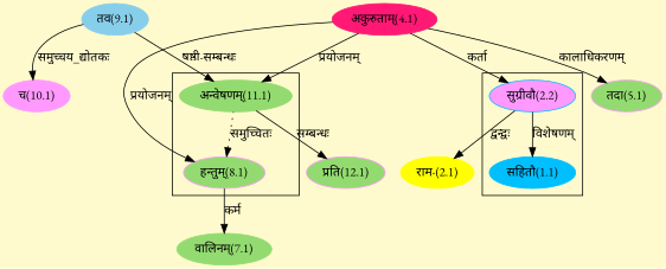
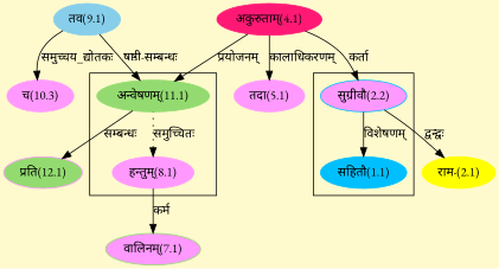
  digraph {
    bgcolor=lemonchiffon1
    compound=true
    fontname="EB Garamond"
    rankdir=BT
    node [color="#FF99FF" fontname="EB Garamond" style=filled]
    edge [dir=back fontname="EB Garamond"]
    n1 [color="#00BFFF" label="सहितौ(1.1)"]
    n2 [color="#00BFFF" fillcolor="#FF99FF" label="सुग्रीवौ(2.2)"]
-   n3 [label="हन्तुम्(8.1)" fillcolor="#93DB70"]
+   n3 [label="हन्तुम्(8.1)"]
    n4 [color="#93DB70" label="अन्वेषणम्(11.1)"]
    n5 [color="#FF1975" label="अकुरुताम्(4.1)"]
    n6 [color="#87CEEB" label="तव(9.1)"]
    n7 [color="#FFFF00" label="राम-(2.1)"]
-   n8 [label="तदा(5.1)" fillcolor="#93DB70"]
-   n9 [color="#93DB70" label="वालिनम्(7.1)"]
-   n10 [label="च(10.1)"]
+   n8 [label="तदा(5.1)"]
+   n9 [color="#93DB70" label="वालिनम्(7.1)" fillcolor="#FF99FF"]
+   n10 [label="च(10.3)"]
    n11 [fillcolor="#93DB70" label="प्रति(12.1)"]
    subgraph cluster_1 {
      n1
      n2
    }
    subgraph cluster_2 {
      n3
      n4
    }
    n1 -> n2 [label="विशेषणम्"]
    n2 -> n5 [label="कर्ता"]
    n3 -> n4 [label="समुच्चितः" style=dotted]
-   n3 -> n5 [label="प्रयोजनम्"]
    n4 -> n5 [label="प्रयोजनम्"]
    n4 -> n6 [label="षष्ठी-सम्बन्धः"]
    n7 -> n2 [label="द्वन्द्वः"]
    n8 -> n5 [label="कालाधिकरणम्"]
    n9 -> n3 [label="कर्म"]
    n10 -> n6 [label="समुच्चय_द्योतकः"]
    n11 -> n4 [label="सम्बन्धः"]
  }
